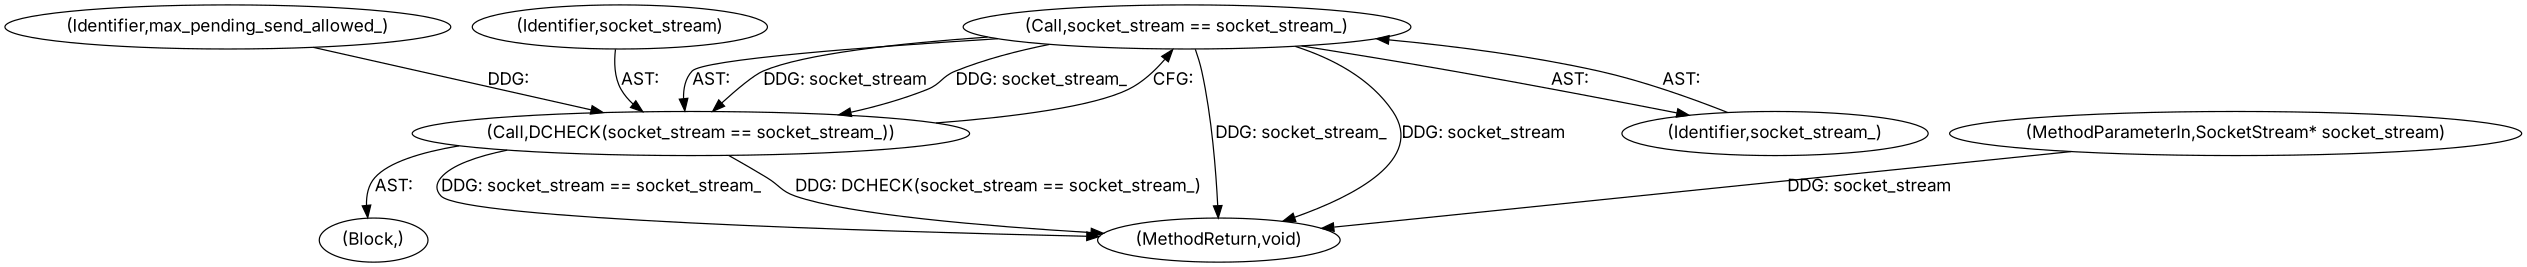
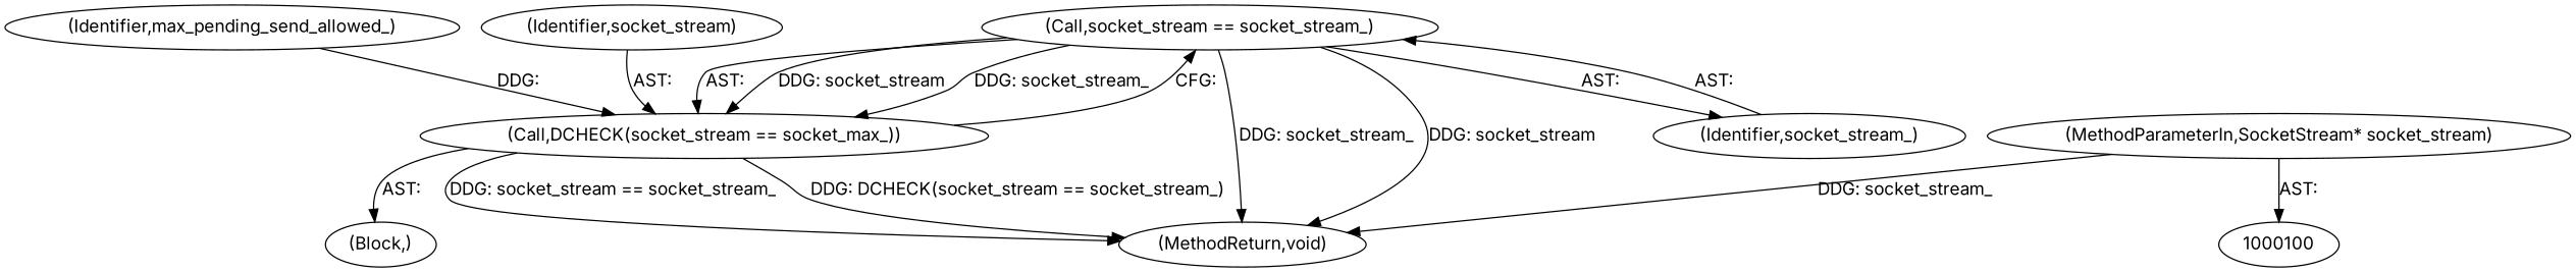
  digraph {
    fontname=Inter
    node [fontname=Inter]
    edge [fontname=Inter]
    n1 [label="(Call,socket_stream == socket_stream_)"]
-   n2 [label="(Call,DCHECK(socket_stream == socket_stream_))"]
+   n2 [label="(Call,DCHECK(socket_stream == socket_max_))"]
    n3 [label="(Identifier,socket_stream_)"]
    n4 [label="(MethodReturn,void)"]
    n5 [label="(Block,)"]
    n6 [label="(MethodParameterIn,SocketStream* socket_stream)"]
+   1000100
    n8 [label="(Identifier,max_pending_send_allowed_)"]
    n9 [label="(Identifier,socket_stream)"]
    n1 -> n2 [label="AST: "]
    n1 -> n2 [label="DDG: socket_stream"]
    n1 -> n2 [label="DDG: socket_stream_"]
    n1 -> n3 [label="AST: "]
    n1 -> n4 [label="DDG: socket_stream_"]
    n1 -> n4 [label="DDG: socket_stream"]
    n2 -> n1 [label="CFG: "]
    n2 -> n4 [label="DDG: DCHECK(socket_stream == socket_stream_)"]
    n2 -> n4 [label="DDG: socket_stream == socket_stream_"]
    n2 -> n5 [label="AST: "]
    n3 -> n1 [label="AST: "]
-   n6 -> n4 [label="DDG: socket_stream"]
+   n6 -> n4 [label="DDG: socket_stream_"]
+   n6 -> 1000100 [label="AST: "]
    n8 -> n2 [label="DDG: "]
    n9 -> n2 [label="AST: "]
  }
